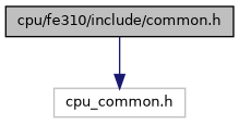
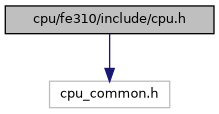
  digraph {
    fontname="DejaVu Sans"
    node [fontname="DejaVu Sans" fontsize=10 shape=record style=filled]
-   n1 [color=black fillcolor=grey75 fontcolor=black height=0.2 label="cpu/fe310/include/common.h" width=0.4]
+   n1 [color=black fillcolor=grey75 fontcolor=black height=0.2 label="cpu/fe310/include/cpu.h" width=0.4]
    n2 [color=grey75 fillcolor=white height=0.2 label="cpu_common.h" width=0.4]
    n1 -> n2 [color=midnightblue fontname="DejaVu Sans" fontsize=10 labelfontname=Helvetica labelfontsize=10 style=solid]
  }
